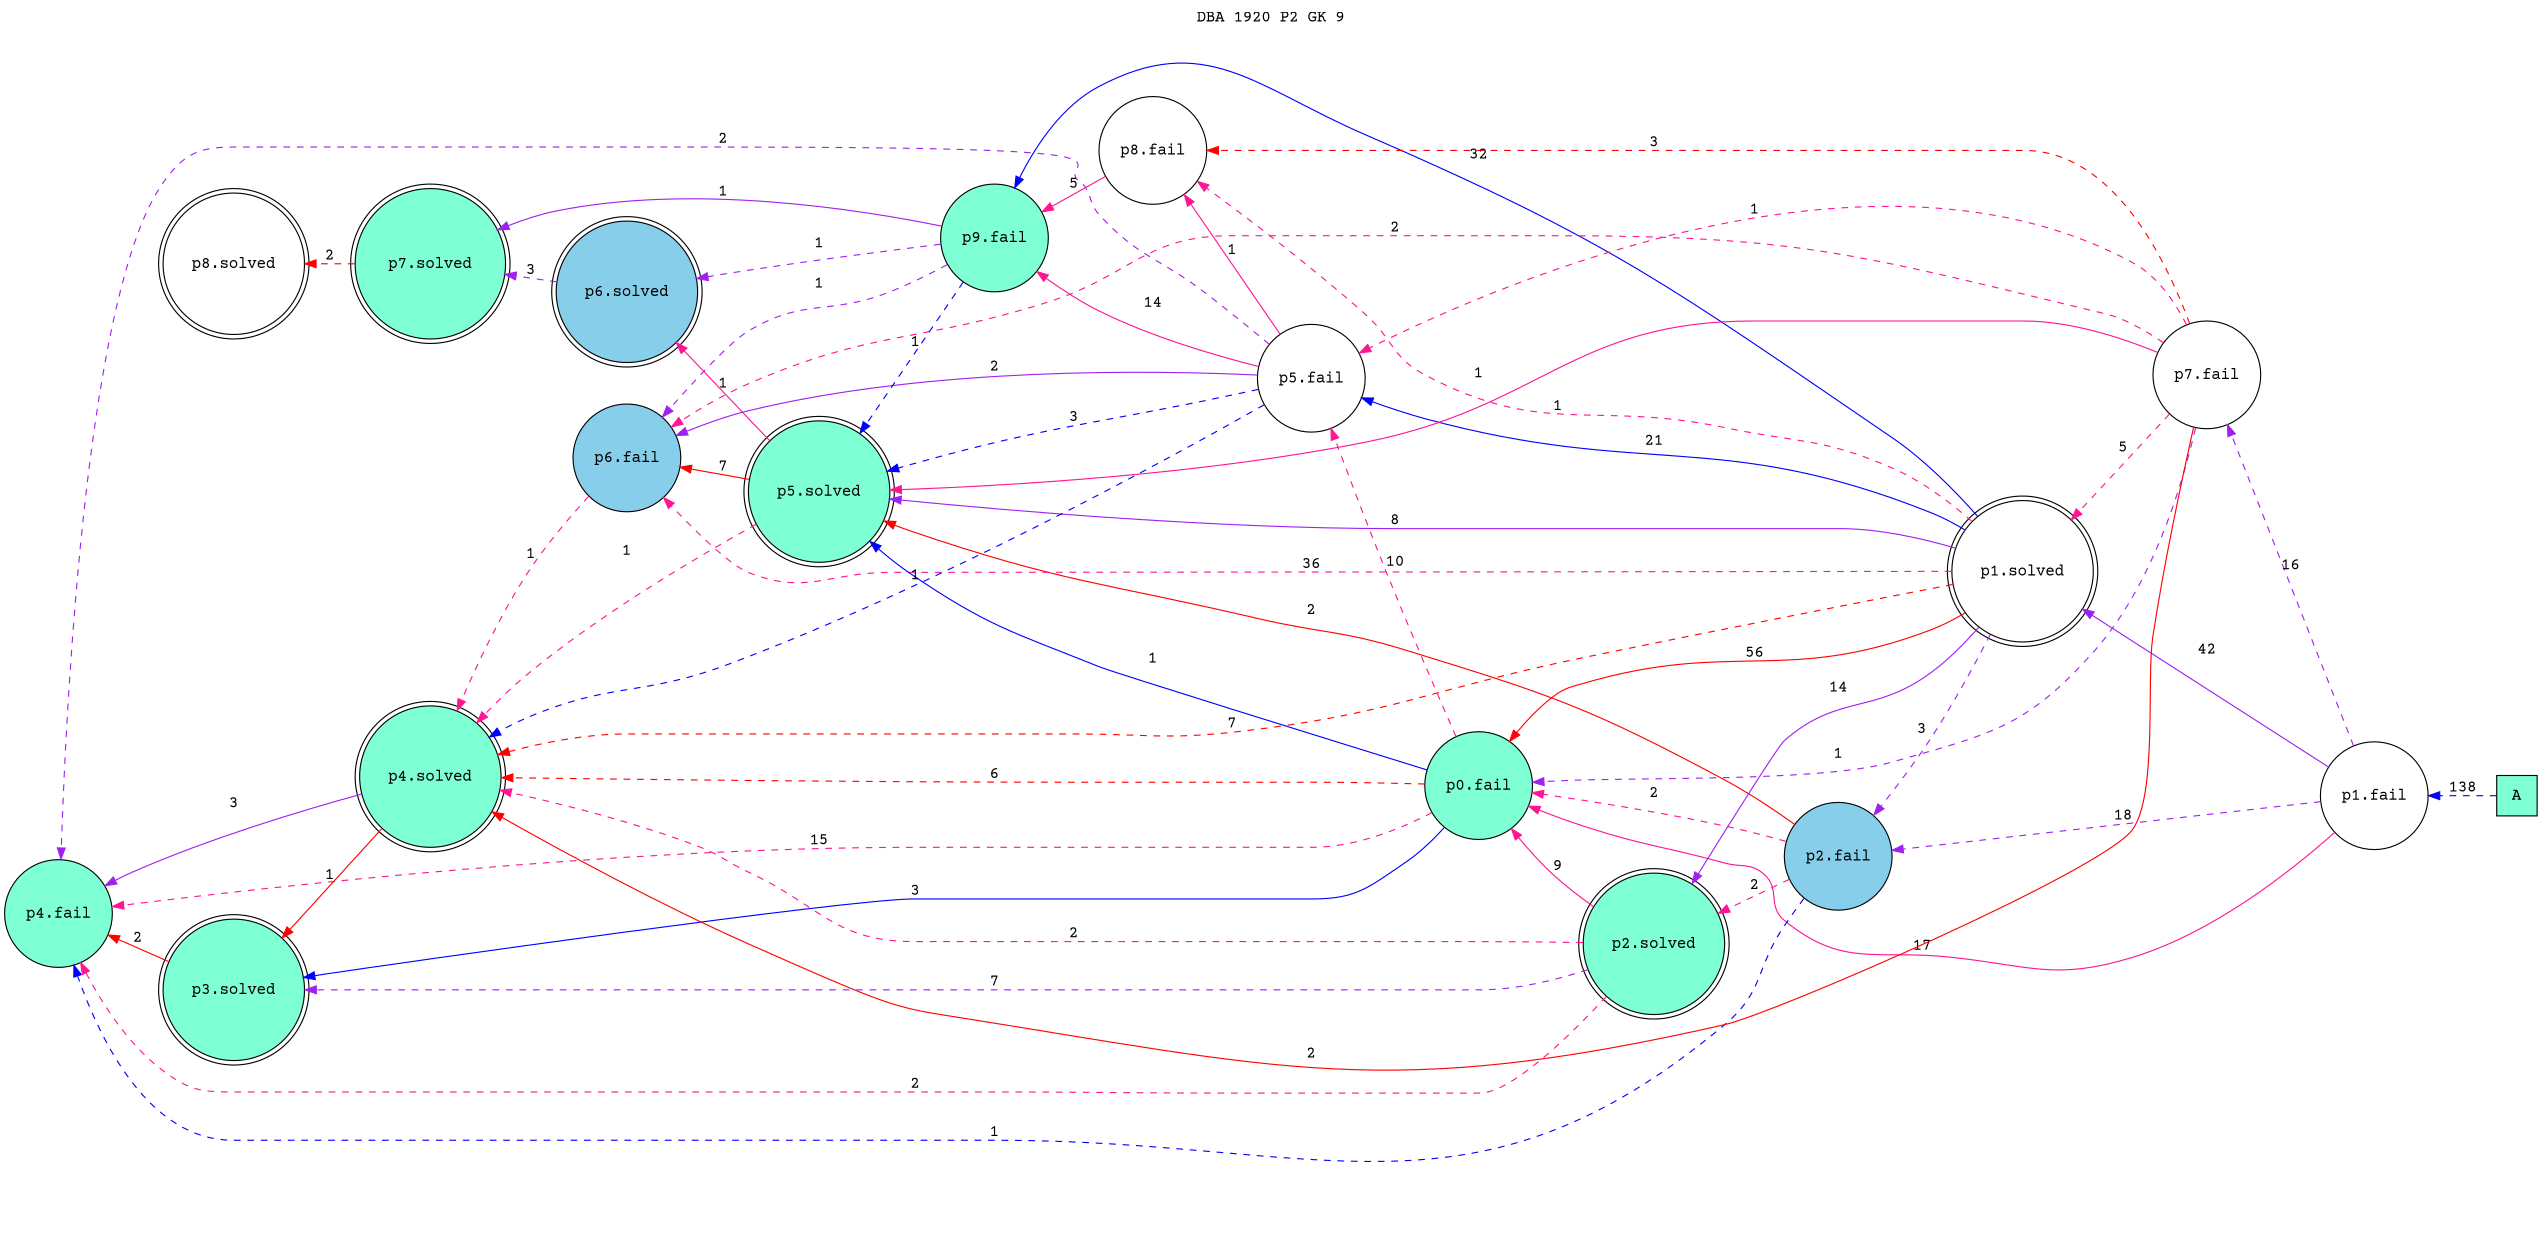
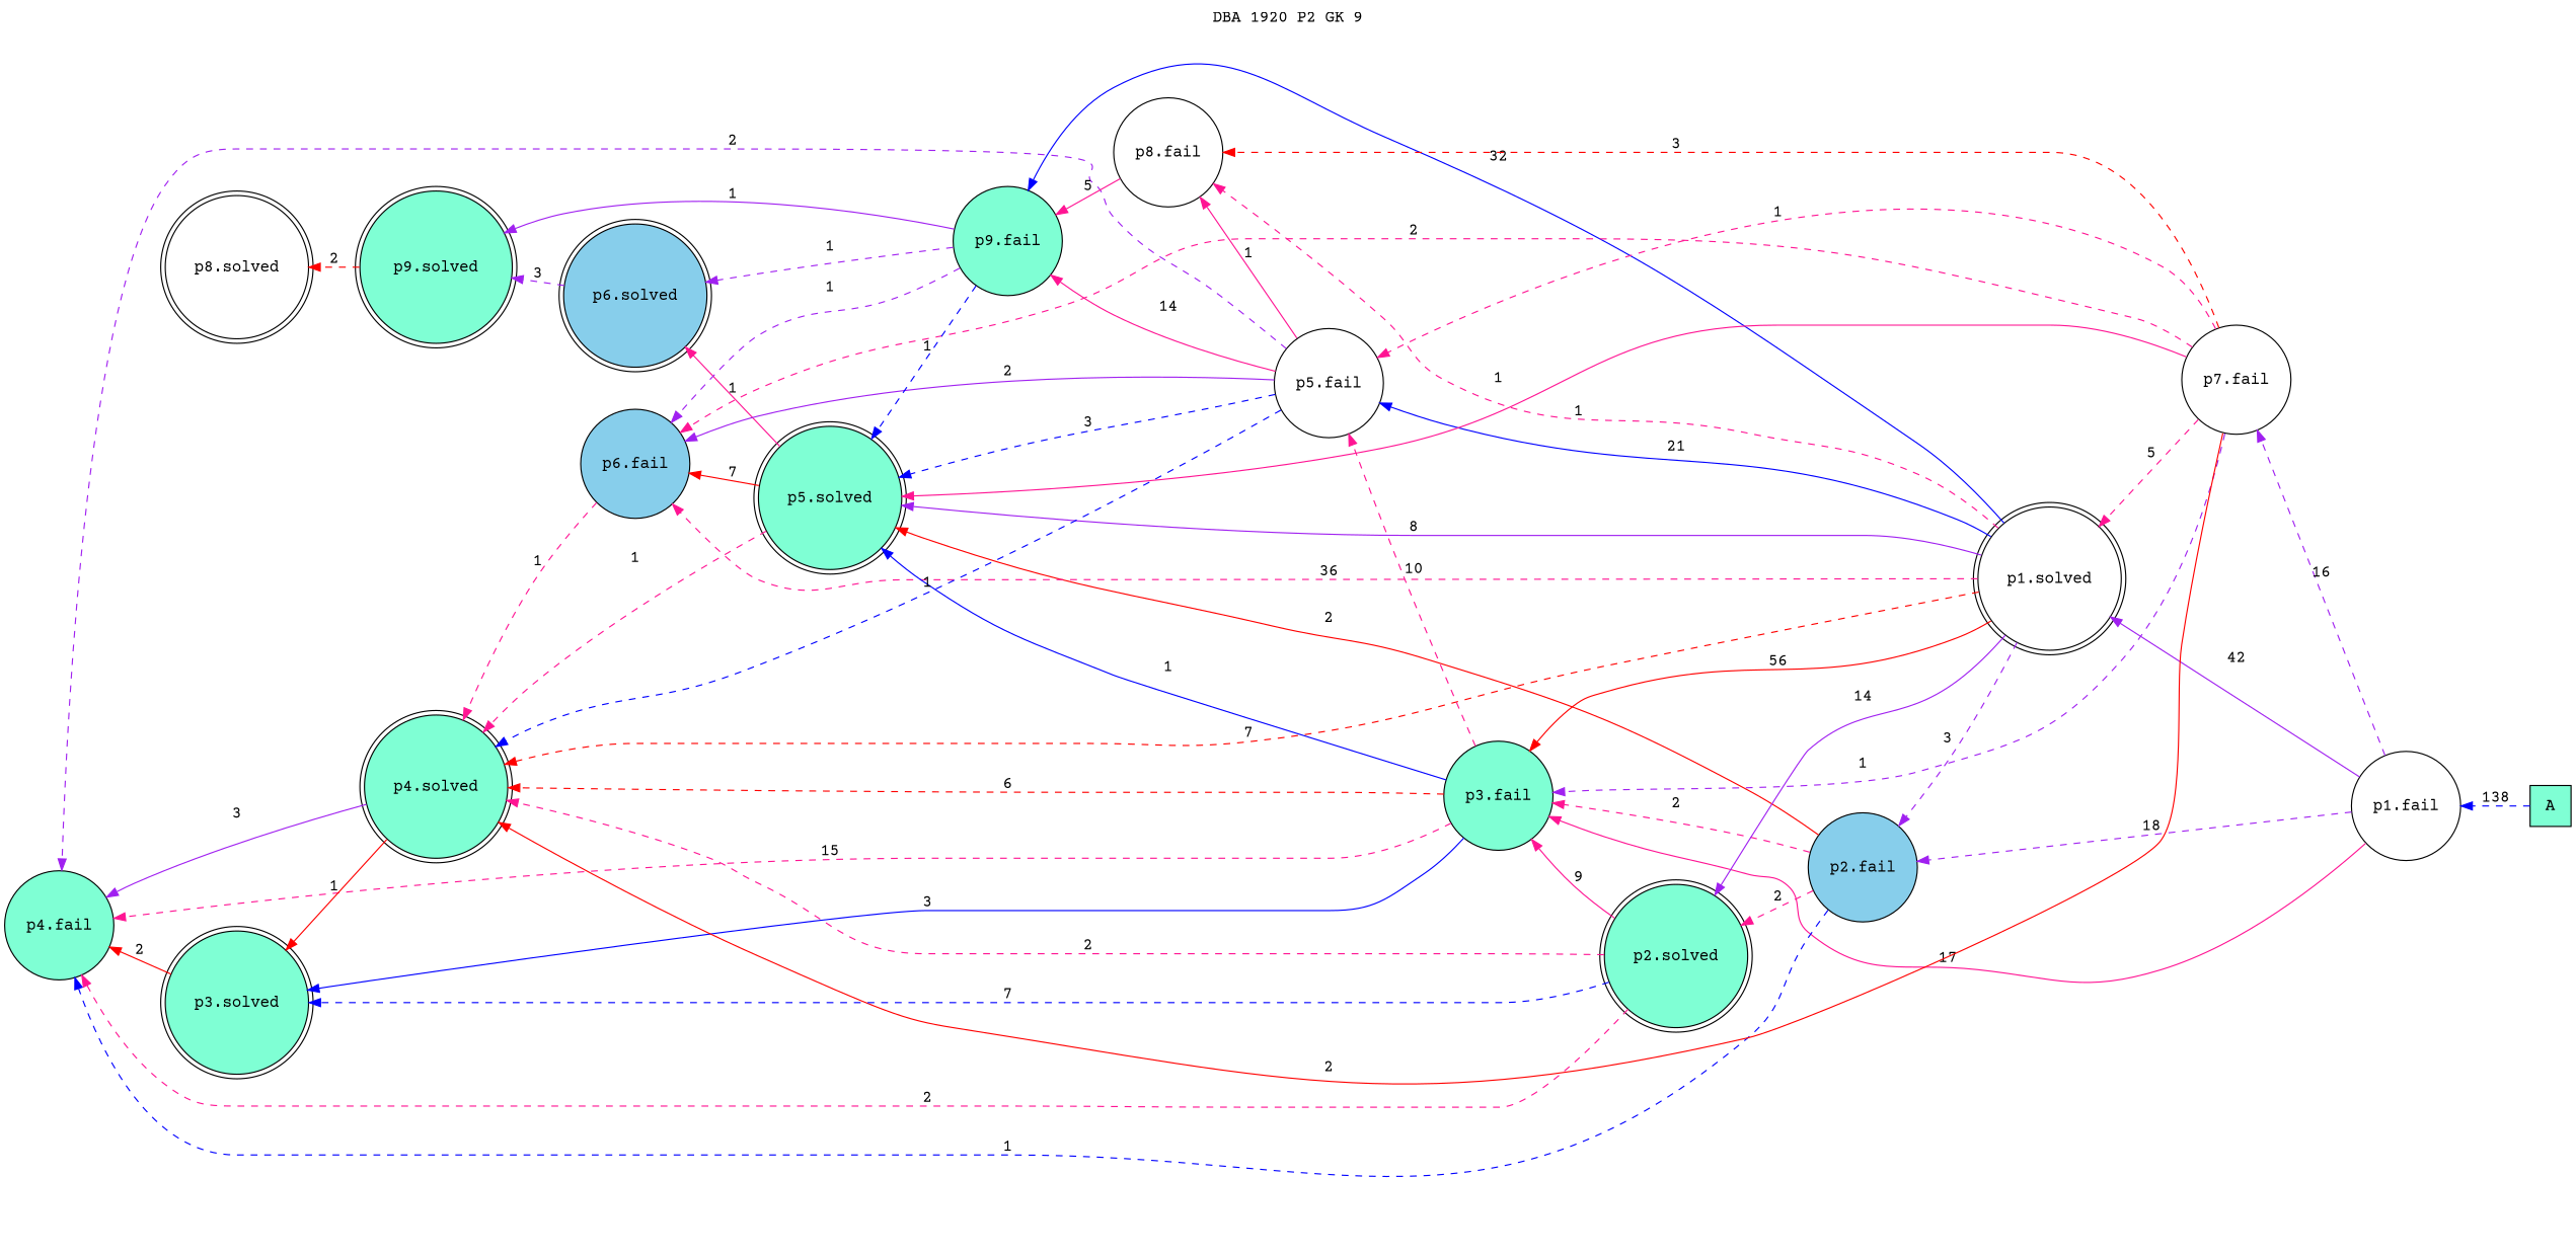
  digraph {
    fontname="Courier Prime"
    label=" DBA 1920 P2 GK 9 "
    labelloc=tl
    rankdir=RL
    node [fillcolor=aquamarine fontname="Courier Prime" shape=circle style=filled]
    edge [color=deeppink fontname="Courier Prime" style=dashed]
    n1 [label=A shape=square]
    n2 [fillcolor=white label="p1.fail"]
    n3 [fillcolor=skyblue label="p2.fail"]
    n4 [fillcolor=white label="p1.solved" shape=doublecircle]
-   n5 [label="p0.fail"]
+   n5 [label="p3.fail"]
    n6 [fillcolor=white label="p7.fail"]
    n7 [label="p2.solved" shape=doublecircle]
    n8 [label="p4.fail"]
    n9 [label="p5.solved" shape=doublecircle]
    n10 [fillcolor=white label="p5.fail"]
    n11 [label="p4.solved" shape=doublecircle]
    n12 [fillcolor=skyblue label="p6.fail"]
    n13 [fillcolor=white label="p8.fail"]
    n14 [label="p9.fail"]
    n15 [label="p3.solved" shape=doublecircle]
    n16 [fillcolor=skyblue label="p6.solved" shape=doublecircle]
-   n17 [label="p7.solved" shape=doublecircle]
+   n17 [label="p9.solved" shape=doublecircle]
    n18 [fillcolor=white label="p8.solved" shape=doublecircle]
    n1 -> n2 [color=blue label=138]
    n2 -> n3 [color=purple label=18]
    n2 -> n4 [color=purple label=42 style=solid]
    n2 -> n5 [label=17 style=solid]
    n2 -> n6 [color=purple label=16]
    n3 -> n5 [label=2]
    n3 -> n7 [label=2]
    n3 -> n8 [color=blue label=1]
    n3 -> n9 [color=red label=2 style=solid]
    n4 -> n3 [color=purple label=3]
    n4 -> n5 [color=red label=56 style=solid]
    n4 -> n7 [color=purple label=14 style=solid]
    n4 -> n9 [color=purple label=8 style=solid]
    n4 -> n10 [color=blue label=21 style=solid]
    n4 -> n11 [color=red label=7]
    n4 -> n12 [label=36]
    n4 -> n13 [label=1]
    n4 -> n14 [color=blue label=32 style=solid]
    n5 -> n8 [label=15]
    n5 -> n9 [color=blue label=1 style=solid]
    n5 -> n10 [label=10]
    n5 -> n11 [color=red label=6]
    n5 -> n15 [color=blue label=3 style=solid]
    n6 -> n4 [label=5]
    n6 -> n5 [color=purple label=1]
    n6 -> n9 [label=1 style=solid]
    n6 -> n10 [label=1]
    n6 -> n11 [color=red label=2 style=solid]
    n6 -> n12 [label=2]
    n6 -> n13 [color=red label=3]
    n7 -> n5 [label=9 style=solid]
    n7 -> n8 [label=2]
    n7 -> n11 [label=2]
-   n7 -> n15 [color=purple label=7]
+   n7 -> n15 [color=blue label=7]
    n9 -> n11 [label=1]
    n9 -> n12 [color=red label=7 style=solid]
    n9 -> n16 [label=1 style=solid]
    n10 -> n8 [color=purple label=2]
    n10 -> n9 [color=blue label=3]
    n10 -> n11 [color=blue label=1]
    n10 -> n12 [color=purple label=2 style=solid]
    n10 -> n13 [label=1 style=solid]
    n10 -> n14 [label=14 style=solid]
    n11 -> n8 [color=purple label=3 style=solid]
    n11 -> n15 [color=red label=1 style=solid]
    n12 -> n11 [label=1]
    n13 -> n14 [label=5 style=solid]
    n14 -> n9 [color=blue label=1]
    n14 -> n12 [color=purple label=1]
    n14 -> n16 [color=purple label=1]
    n14 -> n17 [color=purple label=1 style=solid]
    n15 -> n8 [color=red label=2 style=solid]
    n16 -> n17 [color=purple label=3]
    n17 -> n18 [color=red label=2]
  }
